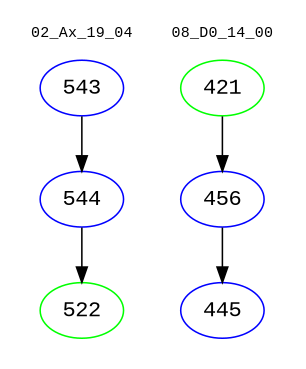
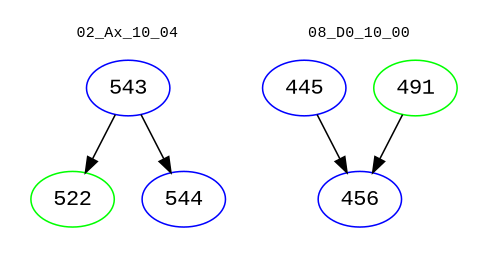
  digraph {
    fontname="Liberation Mono"
    node [color=blue fontname="Liberation Mono"]
    edge [color=black fontname="Liberation Mono"]
    n1 [label=543]
    n2 [color=green label=522]
    n3 [label=544]
    n4 [label=456]
-   n5 [color=green label=421]
+   n5 [color=green label=491]
    n6 [label=445]
    subgraph cluster_1 {
      color=white
      fontsize=10
-     label="02_Ax_19_04"
+     label="02_Ax_10_04"
      n1
      n2
      n3
    }
    subgraph cluster_2 {
      color=white
      fontsize=10
-     label="08_D0_14_00"
+     label="08_D0_10_00"
      n4
      n5
      n6
    }
-   n3 -> n2
+   n1 -> n2
    n1 -> n3
-   n4 -> n6
+   n6 -> n4
    n5 -> n4
  }
